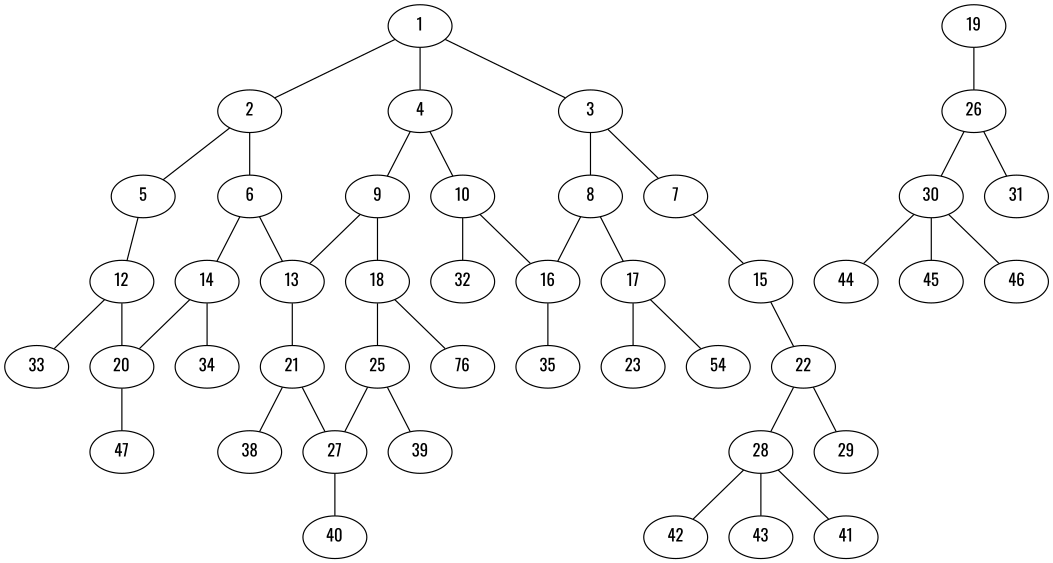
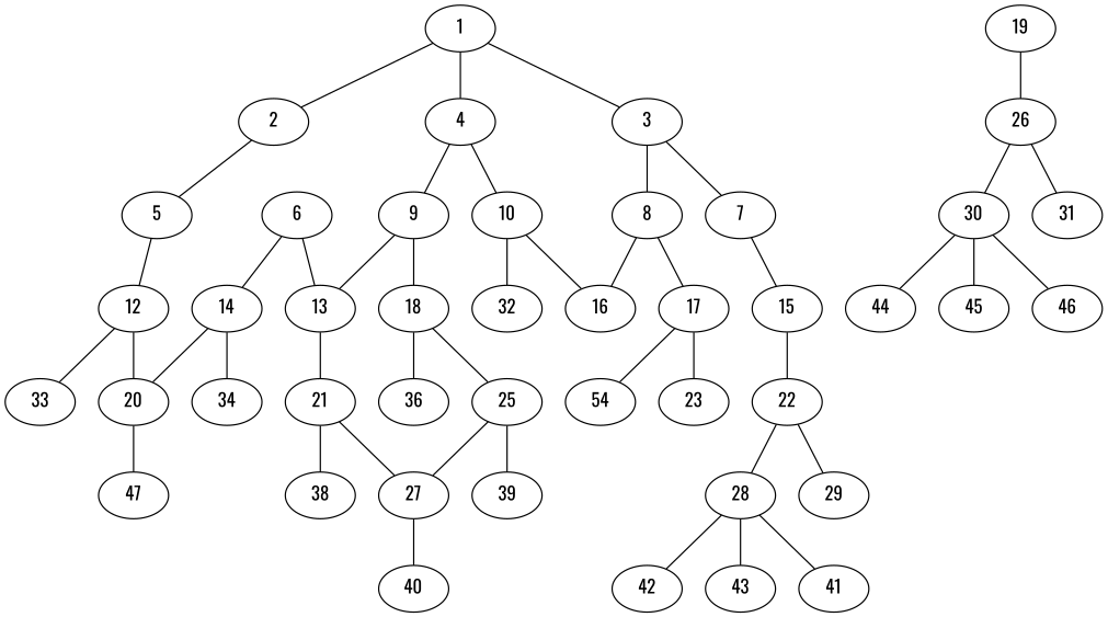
  graph {
    fontname=Oswald
    node [chem=C fontname=Oswald]
    edge [fontname=Oswald valence=1]
    1
    2
    3
    4
    5
    6
    7
    8
    9
    10
    12
    13
    14
    15 [chem=O]
    16
    17 [chem=N]
    18
    32 [chem=H]
    20
    33 [chem=H]
    21
    34 [chem=H]
    22
-   35 [chem=H]
    23 [chem=O]
    n26 [chem=O label=54]
    25
-   36 [chem=H label=76]
+   36 [chem=H]
    19 [chem=O]
    26
    n31 [chem=H label=47]
    27
    38 [chem=H]
    28
    29 [chem=O]
    39 [chem=H]
    30
    31 [chem=O]
    40 [chem=H]
    41 [chem=H]
    42 [chem=H]
    43 [chem=H]
    44 [chem=H]
    45 [chem=H]
    46 [chem=H]
    1 -- 2
    1 -- 3
    1 -- 4 [valence=2]
    2 -- 5 [valence=2]
-   2 -- 6
    3 -- 7
    3 -- 8 [valence=2]
    4 -- 9
    4 -- 10
    5 -- 12
    6 -- 13
    6 -- 14 [valence=2]
    7 -- 15
    8 -- 16
    8 -- 17
    9 -- 13 [valence=2]
    9 -- 18
    10 -- 16 [valence=2]
    10 -- 32
    12 -- 20 [valence=2]
    12 -- 33
    13 -- 21
    14 -- 20
    14 -- 34
    15 -- 22
-   16 -- 35
    17 -- 23 [valence=2]
    17 -- n26
    18 -- 25 [valence=2]
    18 -- 36
    20 -- n31
    21 -- 27 [valence=2]
    21 -- 38
    22 -- 28
    22 -- 29 [valence=2]
    25 -- 27
    25 -- 39
    19 -- 26
    26 -- 30
    26 -- 31 [valence=2]
    27 -- 40
    28 -- 41
    28 -- 42
    28 -- 43
    30 -- 44
    30 -- 45
    30 -- 46
  }
